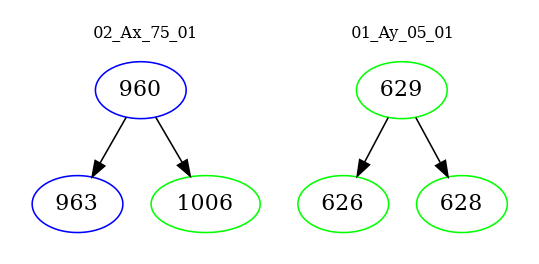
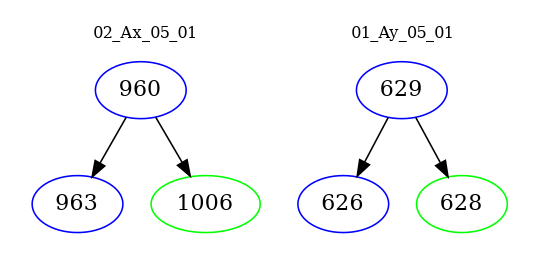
  digraph {
    node [color=blue]
    edge [color=black]
    n1 [label=960]
    n2 [label=963]
    n3 [color=green label=1006]
-   n4 [color=green label=629]
-   n5 [color=green label=626]
+   n4 [label=629]
+   n5 [label=626]
    n6 [color=green label=628]
    subgraph cluster_1 {
      color=white
      fontsize=10
-     label="02_Ax_75_01"
+     label="02_Ax_05_01"
      n1
      n2
      n3
    }
    subgraph cluster_2 {
      color=white
      fontsize=10
      label="01_Ay_05_01"
      n4
      n5
      n6
    }
    n1 -> n2
    n1 -> n3
    n4 -> n5
    n4 -> n6
  }
